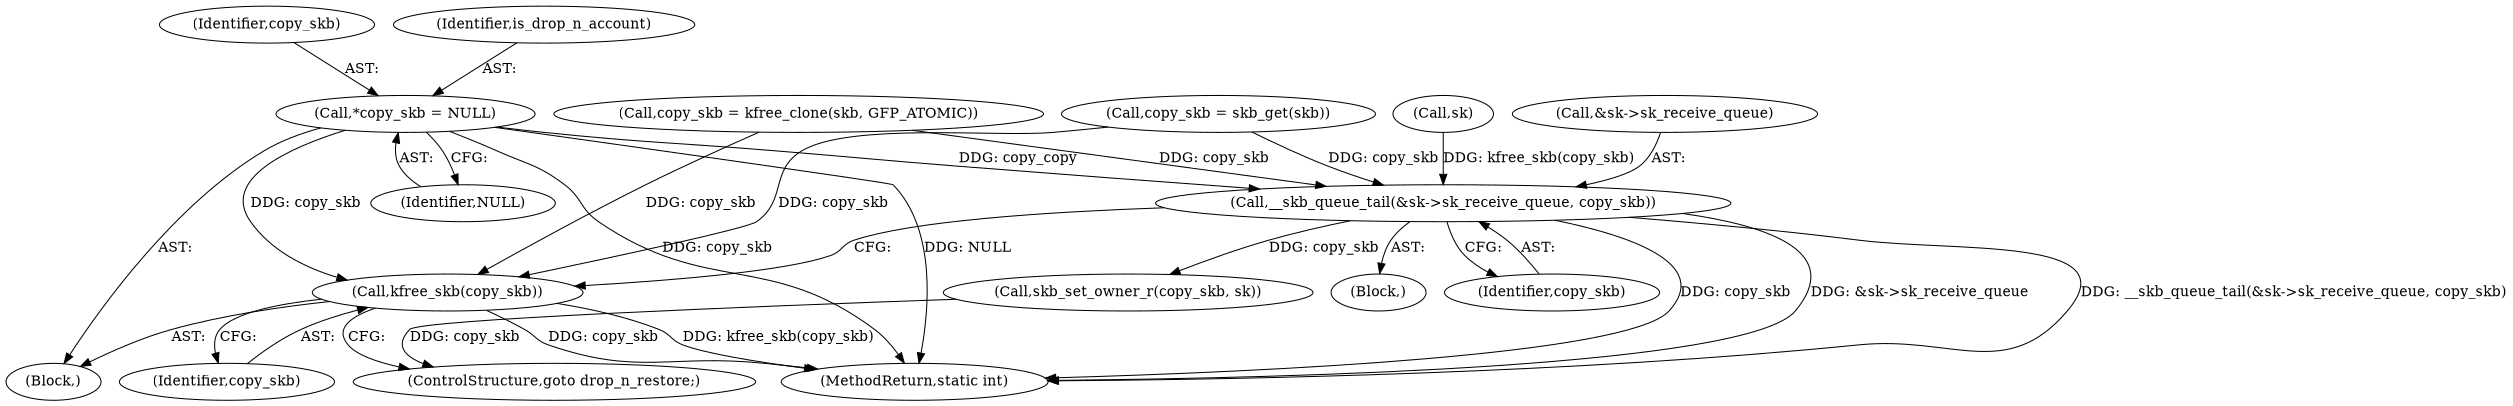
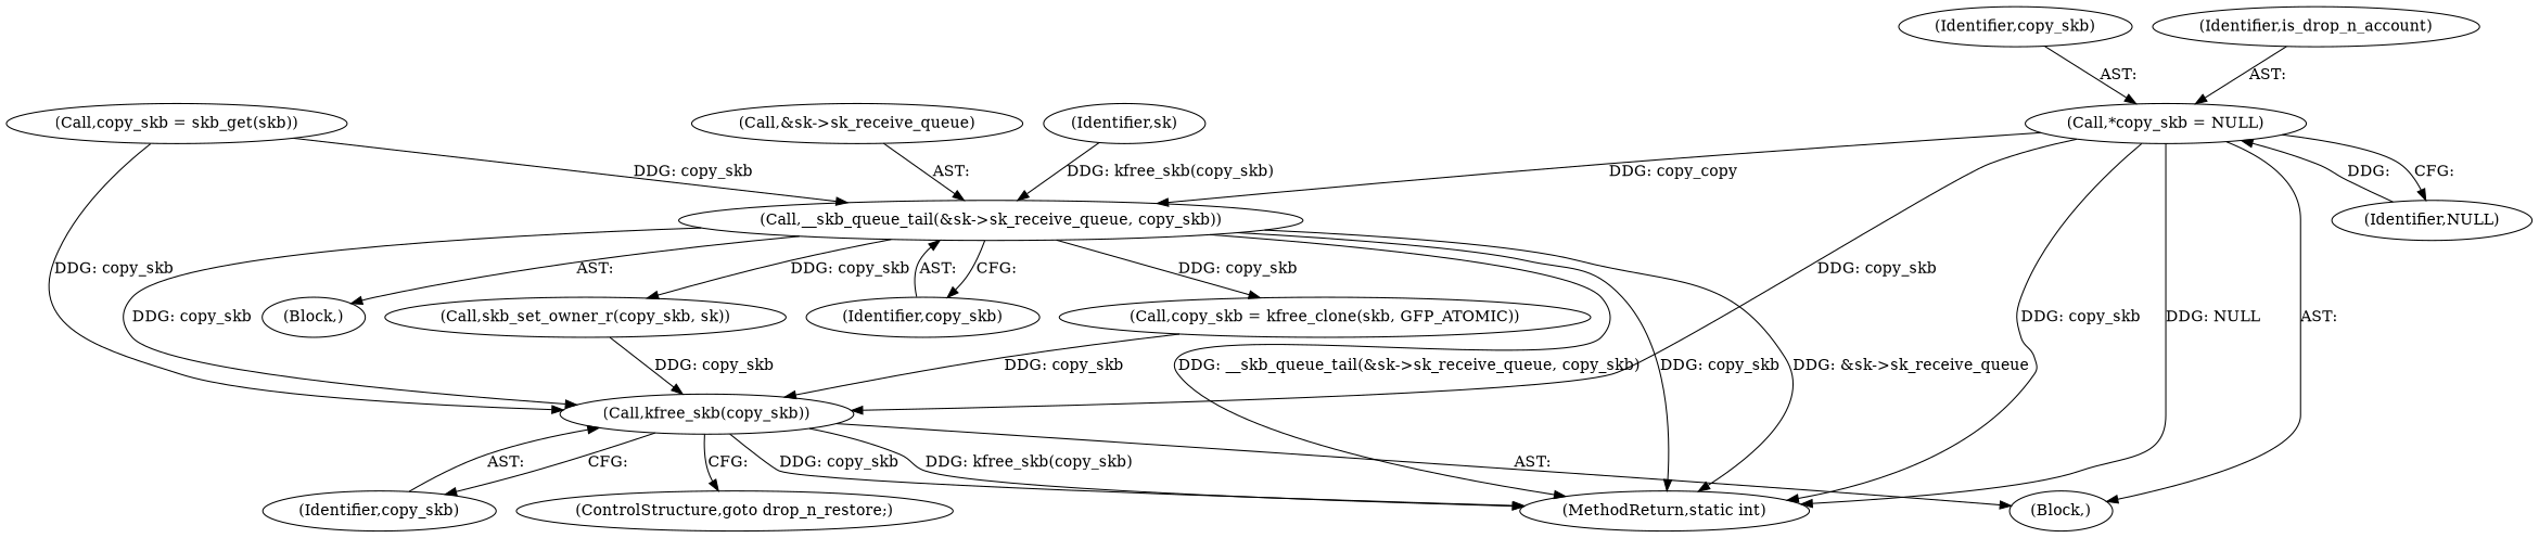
  digraph {
    n1 [label="(Call,*copy_skb = NULL)"]
    n2 [label="(Call,__skb_queue_tail(&sk->sk_receive_queue, copy_skb))"]
    n3 [label="(Call,kfree_skb(copy_skb))"]
    n4 [label="(Block,)"]
    n5 [label="(MethodReturn,static int)"]
    n6 [label="(Identifier,NULL)"]
    n7 [label="(Block,)"]
    n8 [label="(Identifier,copy_skb)"]
    n9 [label="(Call,skb_set_owner_r(copy_skb, sk))"]
    n10 [label="(Identifier,copy_skb)"]
    n11 [label="(ControlStructure,goto drop_n_restore;)"]
    n12 [label="(Identifier,copy_skb)"]
    n13 [label="(Identifier,is_drop_n_account)"]
    n14 [label="(Call,copy_skb = skb_get(skb))"]
    n15 [label="(Call,copy_skb = kfree_clone(skb, GFP_ATOMIC))"]
    n16 [label="(Call,&sk->sk_receive_queue)"]
-   n17 [label="(Call,sk)"]
+   n17 [label="(Identifier,sk)"]
    n1 -> n2 [label="DDG: copy_copy"]
    n1 -> n3 [label="DDG: copy_skb"]
    n1 -> n4 [label="AST: "]
    n1 -> n5 [label="DDG: NULL"]
    n1 -> n5 [label="DDG: copy_skb"]
    n1 -> n6 [label="CFG: "]
-   n2 -> n3 [label="CFG: "]
+   n2 -> n3 [label="DDG: copy_skb"]
    n2 -> n5 [label="DDG: __skb_queue_tail(&sk->sk_receive_queue, copy_skb)"]
    n2 -> n5 [label="DDG: copy_skb"]
    n2 -> n5 [label="DDG: &sk->sk_receive_queue"]
    n2 -> n7 [label="AST: "]
    n2 -> n8 [label="CFG: "]
    n2 -> n9 [label="DDG: copy_skb"]
    n3 -> n4 [label="AST: "]
    n3 -> n5 [label="DDG: copy_skb"]
    n3 -> n5 [label="DDG: kfree_skb(copy_skb)"]
    n3 -> n10 [label="CFG: "]
    n3 -> n11 [label="CFG: "]
-   n6 -> n1 [label="AST: "]
+   n6 -> n1 [label="DDG: "]
    n8 -> n2 [label="AST: "]
-   n9 -> n11 [label="DDG: copy_skb"]
+   n9 -> n3 [label="DDG: copy_skb"]
    n10 -> n3 [label="AST: "]
    n12 -> n1 [label="AST: "]
    n13 -> n1 [label="AST: "]
    n14 -> n2 [label="DDG: copy_skb"]
    n14 -> n3 [label="DDG: copy_skb"]
-   n15 -> n2 [label="DDG: copy_skb"]
+   n2 -> n15 [label="DDG: copy_skb"]
    n15 -> n3 [label="DDG: copy_skb"]
    n16 -> n2 [label="AST: "]
    n17 -> n2 [label="DDG: kfree_skb(copy_skb)"]
  }
